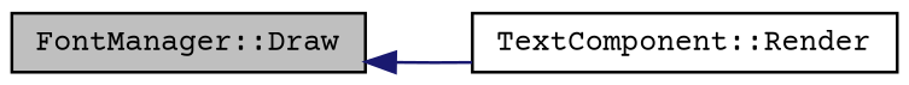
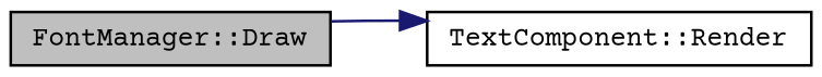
  digraph {
    rankdir=LR
    fontname="Courier Prime"
    node [color=black fontname="Courier Prime" fontsize=10 shape=record style=filled]
    n1 [fillcolor=grey75 fontcolor=black height=0.2 label="FontManager::Draw" width=0.4]
    n2 [fillcolor=white height=0.2 label="TextComponent::Render" width=0.4]
-   n1 -> n2 [color=midnightblue dir=back fontname="Courier Prime" fontsize=10 labelfontname=Helvetica labelfontsize=10 style=solid]
+   n2 -> n1 [color=midnightblue dir=back fontname="Courier Prime" fontsize=10 labelfontname=Helvetica labelfontsize=10 style=solid]
  }
